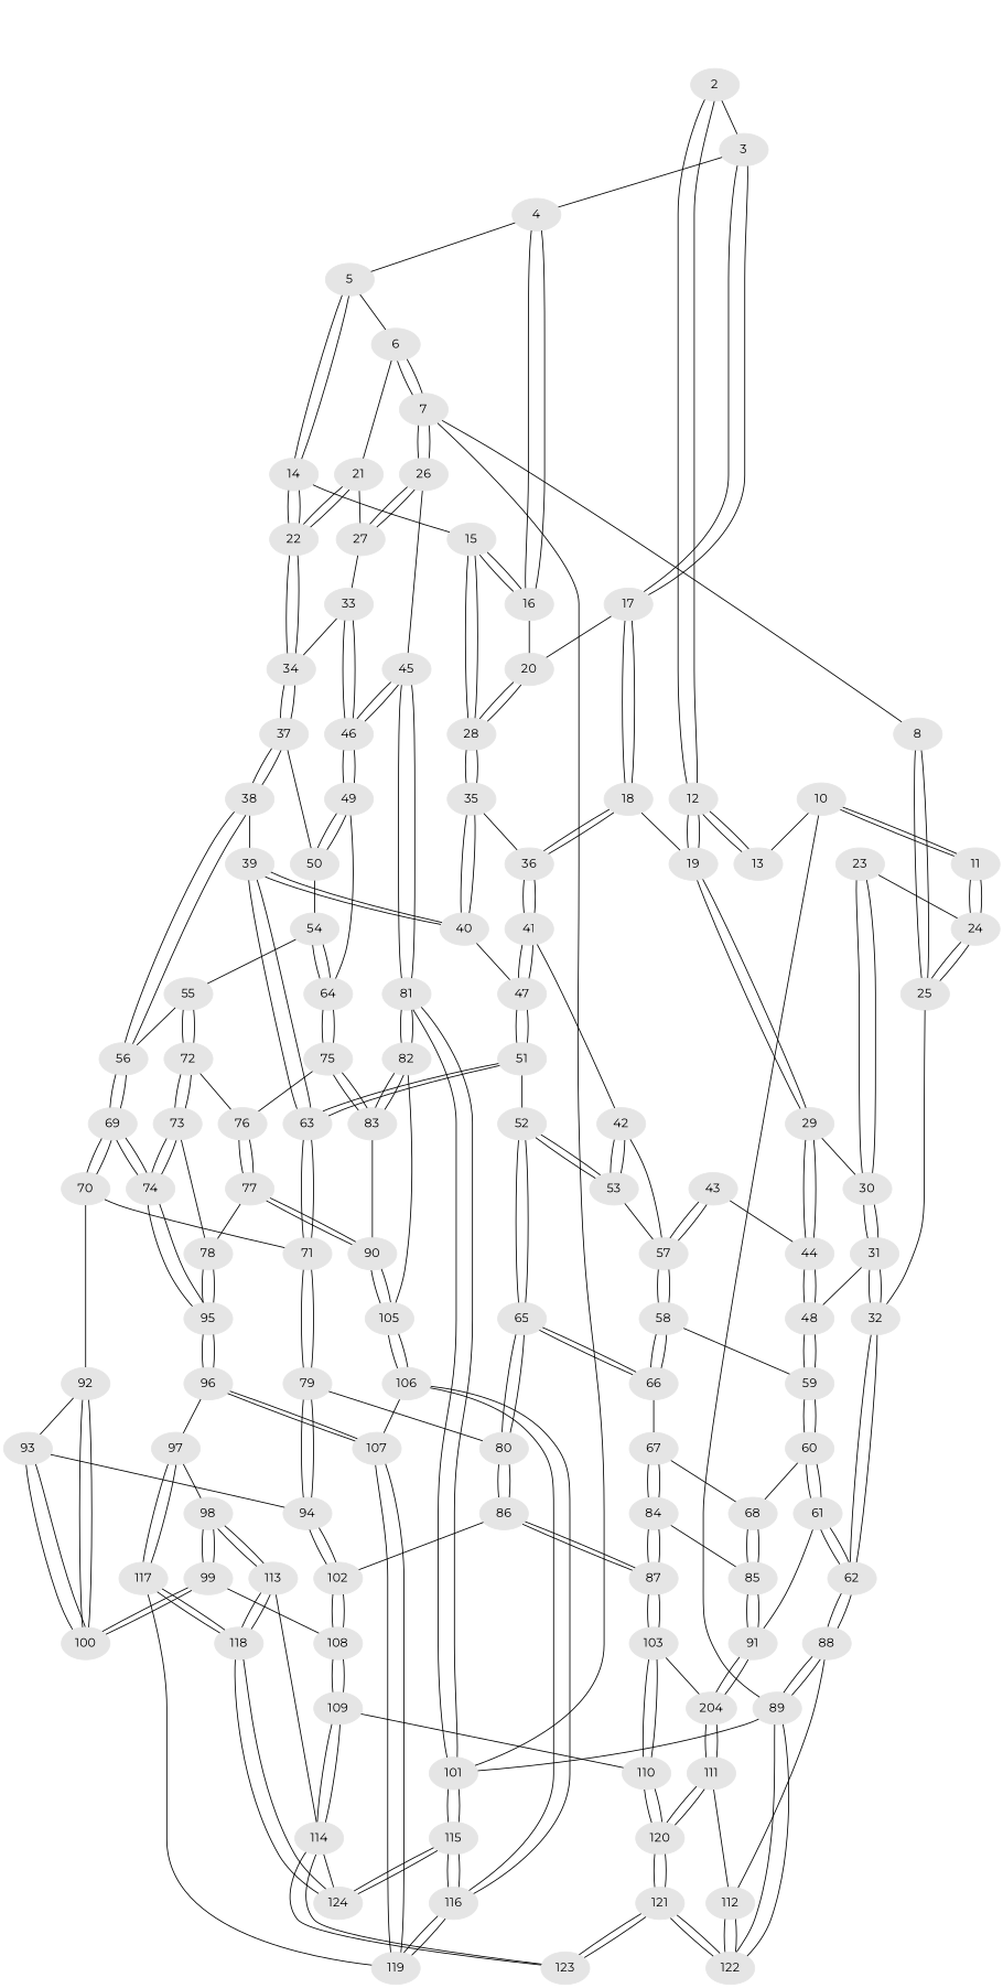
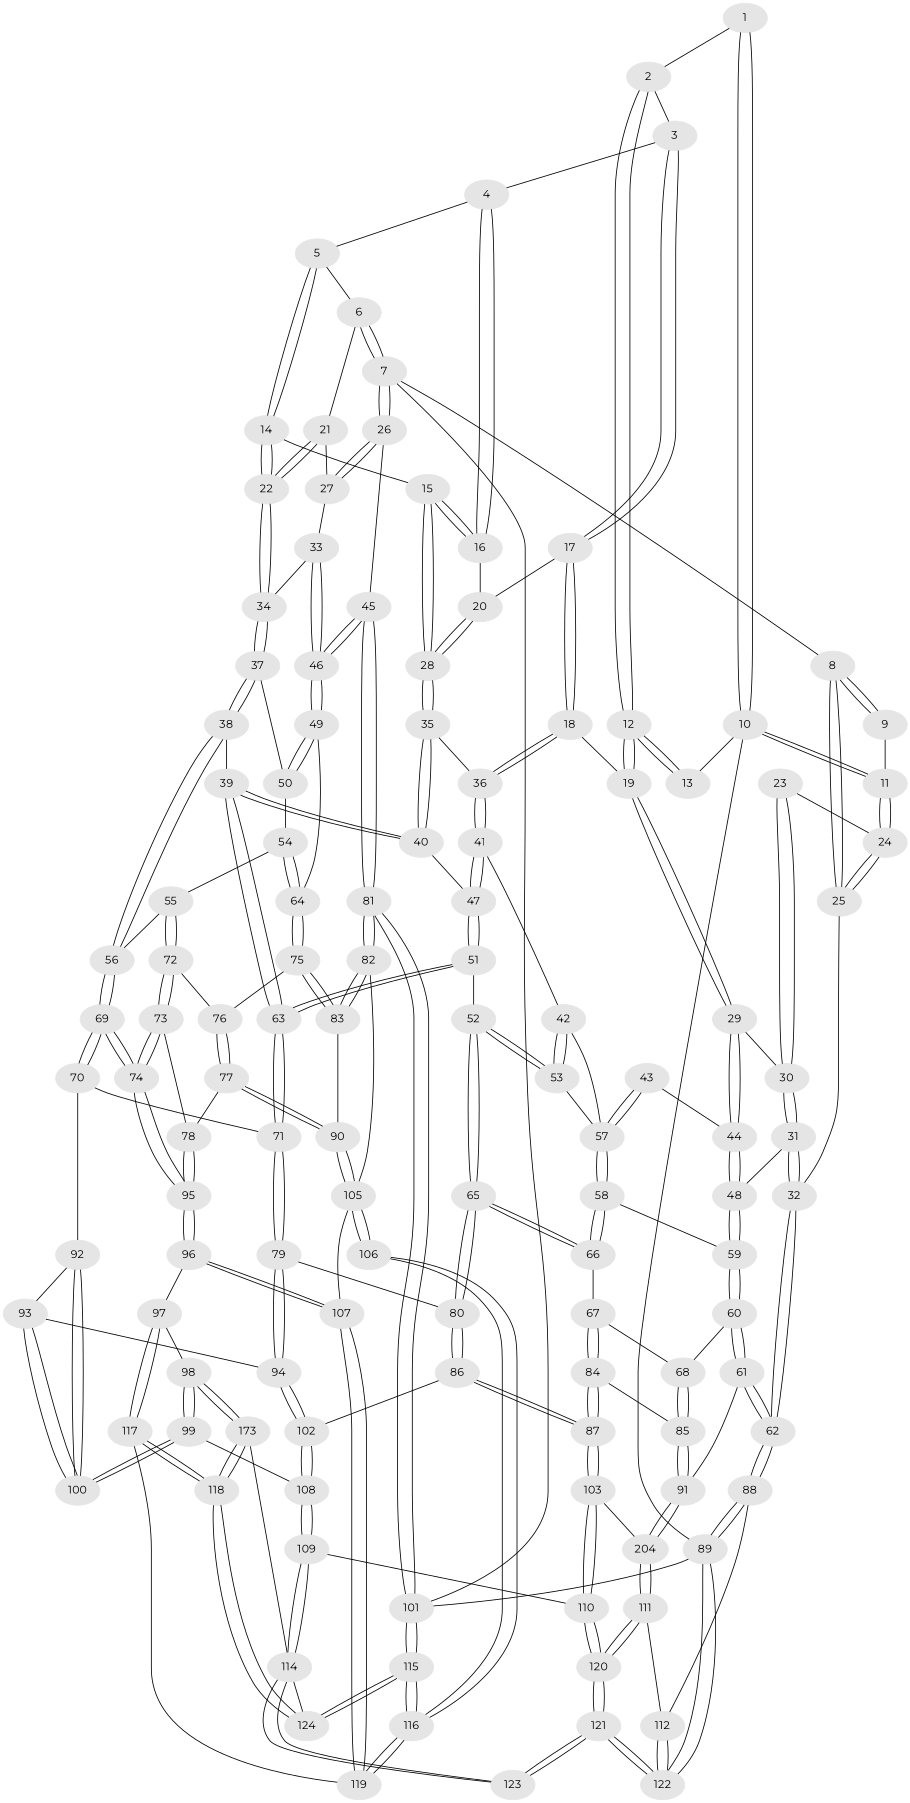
  graph {
    fontname=Montserrat
    node [color=gray90 fontname=Montserrat style=filled]
    edge [fontname=Montserrat]
+   1
    2
    10
    3
    12
    89
    11
    13
    4
    17
    19
    5
    16
    20
    18
    6
    14
    7
    21
    15
    22
    8
    26
    101
    27
+   9
    25
    45
    115
    32
    122
    24
    29
    23
    30
    28
    34
    35
    36
    41
    44
    33
    37
    31
    62
    46
    81
    40
    48
    59
    88
    49
    38
    50
    47
    42
    39
    56
    54
    63
    69
    71
    51
    53
    57
    43
    58
    82
    64
    52
    60
    75
    55
    65
    66
    80
    72
    73
    76
    70
    74
    67
    61
    68
    91
    85
    n87 [label=204]
    112
    79
    83
    86
    84
    87
    92
    95
    93
    100
    94
    78
    77
    96
    90
    105
    102
    106
    103
    108
    110
    111
    97
    107
    98
    117
    119
    99
-   113
+   113 [label=173]
    118
    114
    109
    116
    124
    120
    123
    121
+   1 -- 2
+   1 -- 10
+   1 -- 10
    2 -- 3
    2 -- 12
    2 -- 12
    10 -- 89
    10 -- 11
    10 -- 11
    10 -- 13
    3 -- 4
    3 -- 17
    3 -- 17
    12 -- 13
    12 -- 13
    12 -- 19
    12 -- 19
    89 -- 101
    89 -- 122
    89 -- 122
    11 -- 24
    11 -- 24
    4 -- 5
    4 -- 16
    4 -- 16
    17 -- 20
    17 -- 18
    17 -- 18
    19 -- 29
    19 -- 29
    5 -- 6
    5 -- 14
    5 -- 14
    16 -- 20
    20 -- 28
    20 -- 28
    18 -- 19
    18 -- 36
    18 -- 36
    6 -- 7
    6 -- 7
    6 -- 21
    14 -- 15
    14 -- 22
    14 -- 22
    7 -- 8
    7 -- 26
    7 -- 26
    7 -- 101
    21 -- 22
    21 -- 22
    21 -- 27
    15 -- 16
    15 -- 16
    15 -- 28
    15 -- 28
    22 -- 34
    22 -- 34
+   8 -- 9
+   8 -- 9
    8 -- 25
    8 -- 25
    26 -- 27
    26 -- 27
    26 -- 45
    101 -- 115
    101 -- 115
    27 -- 33
+   9 -- 11
    25 -- 32
    45 -- 46
    45 -- 46
    45 -- 81
    45 -- 81
    115 -- 116
    115 -- 116
    115 -- 124
    115 -- 124
    32 -- 62
    32 -- 62
    24 -- 25
    24 -- 25
    29 -- 30
    29 -- 44
    29 -- 44
    23 -- 24
    23 -- 30
    23 -- 30
    30 -- 31
    30 -- 31
    28 -- 35
    28 -- 35
    34 -- 37
    34 -- 37
    35 -- 36
    35 -- 40
    35 -- 40
    36 -- 41
    36 -- 41
    41 -- 47
    41 -- 47
    41 -- 42
    44 -- 48
    44 -- 48
    33 -- 34
    33 -- 46
    33 -- 46
    37 -- 38
    37 -- 38
    37 -- 50
    31 -- 32
    31 -- 32
    31 -- 48
    62 -- 88
    62 -- 88
    46 -- 49
    46 -- 49
    81 -- 101
    81 -- 101
    81 -- 82
    81 -- 82
    40 -- 47
    48 -- 59
    48 -- 59
    59 -- 60
    59 -- 60
    88 -- 89
    88 -- 89
    88 -- 112
    49 -- 50
    49 -- 50
    49 -- 64
    38 -- 39
    38 -- 56
    38 -- 56
    50 -- 54
    47 -- 51
    47 -- 51
    42 -- 53
    42 -- 53
    42 -- 57
    39 -- 40
    39 -- 40
    39 -- 63
    39 -- 63
    56 -- 69
    56 -- 69
    54 -- 64
    54 -- 64
    54 -- 55
    63 -- 71
    63 -- 71
    69 -- 70
    69 -- 70
    69 -- 74
    69 -- 74
    71 -- 79
    71 -- 79
    51 -- 63
    51 -- 63
    51 -- 52
    53 -- 57
    57 -- 58
    57 -- 58
    43 -- 44
    43 -- 57
    43 -- 57
    58 -- 59
    58 -- 66
    58 -- 66
    82 -- 83
    82 -- 83
    82 -- 105
    64 -- 75
    64 -- 75
    52 -- 53
    52 -- 53
    52 -- 65
    52 -- 65
    60 -- 61
    60 -- 61
    60 -- 68
    75 -- 76
    75 -- 83
    75 -- 83
    55 -- 56
    55 -- 72
    55 -- 72
    65 -- 66
    65 -- 66
    65 -- 80
    65 -- 80
    66 -- 67
    80 -- 86
    80 -- 86
    72 -- 73
    72 -- 73
    72 -- 76
    73 -- 74
    73 -- 74
    73 -- 78
    76 -- 77
    76 -- 77
    70 -- 71
    70 -- 92
    74 -- 95
    74 -- 95
    67 -- 68
    67 -- 84
    67 -- 84
    61 -- 62
    61 -- 62
    61 -- 91
    68 -- 85
    68 -- 85
    91 -- n87
    91 -- n87
    85 -- 91
    85 -- 91
    n87 -- 111
    n87 -- 111
    112 -- 122
    112 -- 122
    79 -- 80
    79 -- 94
    79 -- 94
    83 -- 90
    86 -- 87
    86 -- 87
    86 -- 102
    84 -- 85
    84 -- 87
    84 -- 87
    87 -- 103
    87 -- 103
    92 -- 93
    92 -- 100
    92 -- 100
    95 -- 96
    95 -- 96
    93 -- 100
    93 -- 100
    93 -- 94
    94 -- 102
    94 -- 102
    78 -- 95
    78 -- 95
    77 -- 78
    77 -- 90
    77 -- 90
    96 -- 97
    96 -- 107
    96 -- 107
    90 -- 105
    90 -- 105
    105 -- 106
    105 -- 106
    102 -- 108
    102 -- 108
-   106 -- 107
+   105 -- 107
    106 -- 116
    106 -- 116
    103 -- n87
    103 -- 110
    103 -- 110
    108 -- 109
    108 -- 109
    110 -- 120
    110 -- 120
    111 -- 112
    111 -- 120
    111 -- 120
    97 -- 98
    97 -- 117
    97 -- 117
    107 -- 119
    107 -- 119
    98 -- 99
    98 -- 99
    98 -- 113
    98 -- 113
    117 -- 119
    117 -- 118
    117 -- 118
    99 -- 100
    99 -- 100
    99 -- 108
    113 -- 118
    113 -- 118
    113 -- 114
    118 -- 124
    118 -- 124
    114 -- 124
    114 -- 123
    114 -- 123
    109 -- 110
    109 -- 114
    109 -- 114
    116 -- 119
    116 -- 119
    120 -- 121
    120 -- 121
    121 -- 122
    121 -- 122
    121 -- 123
    121 -- 123
  }
